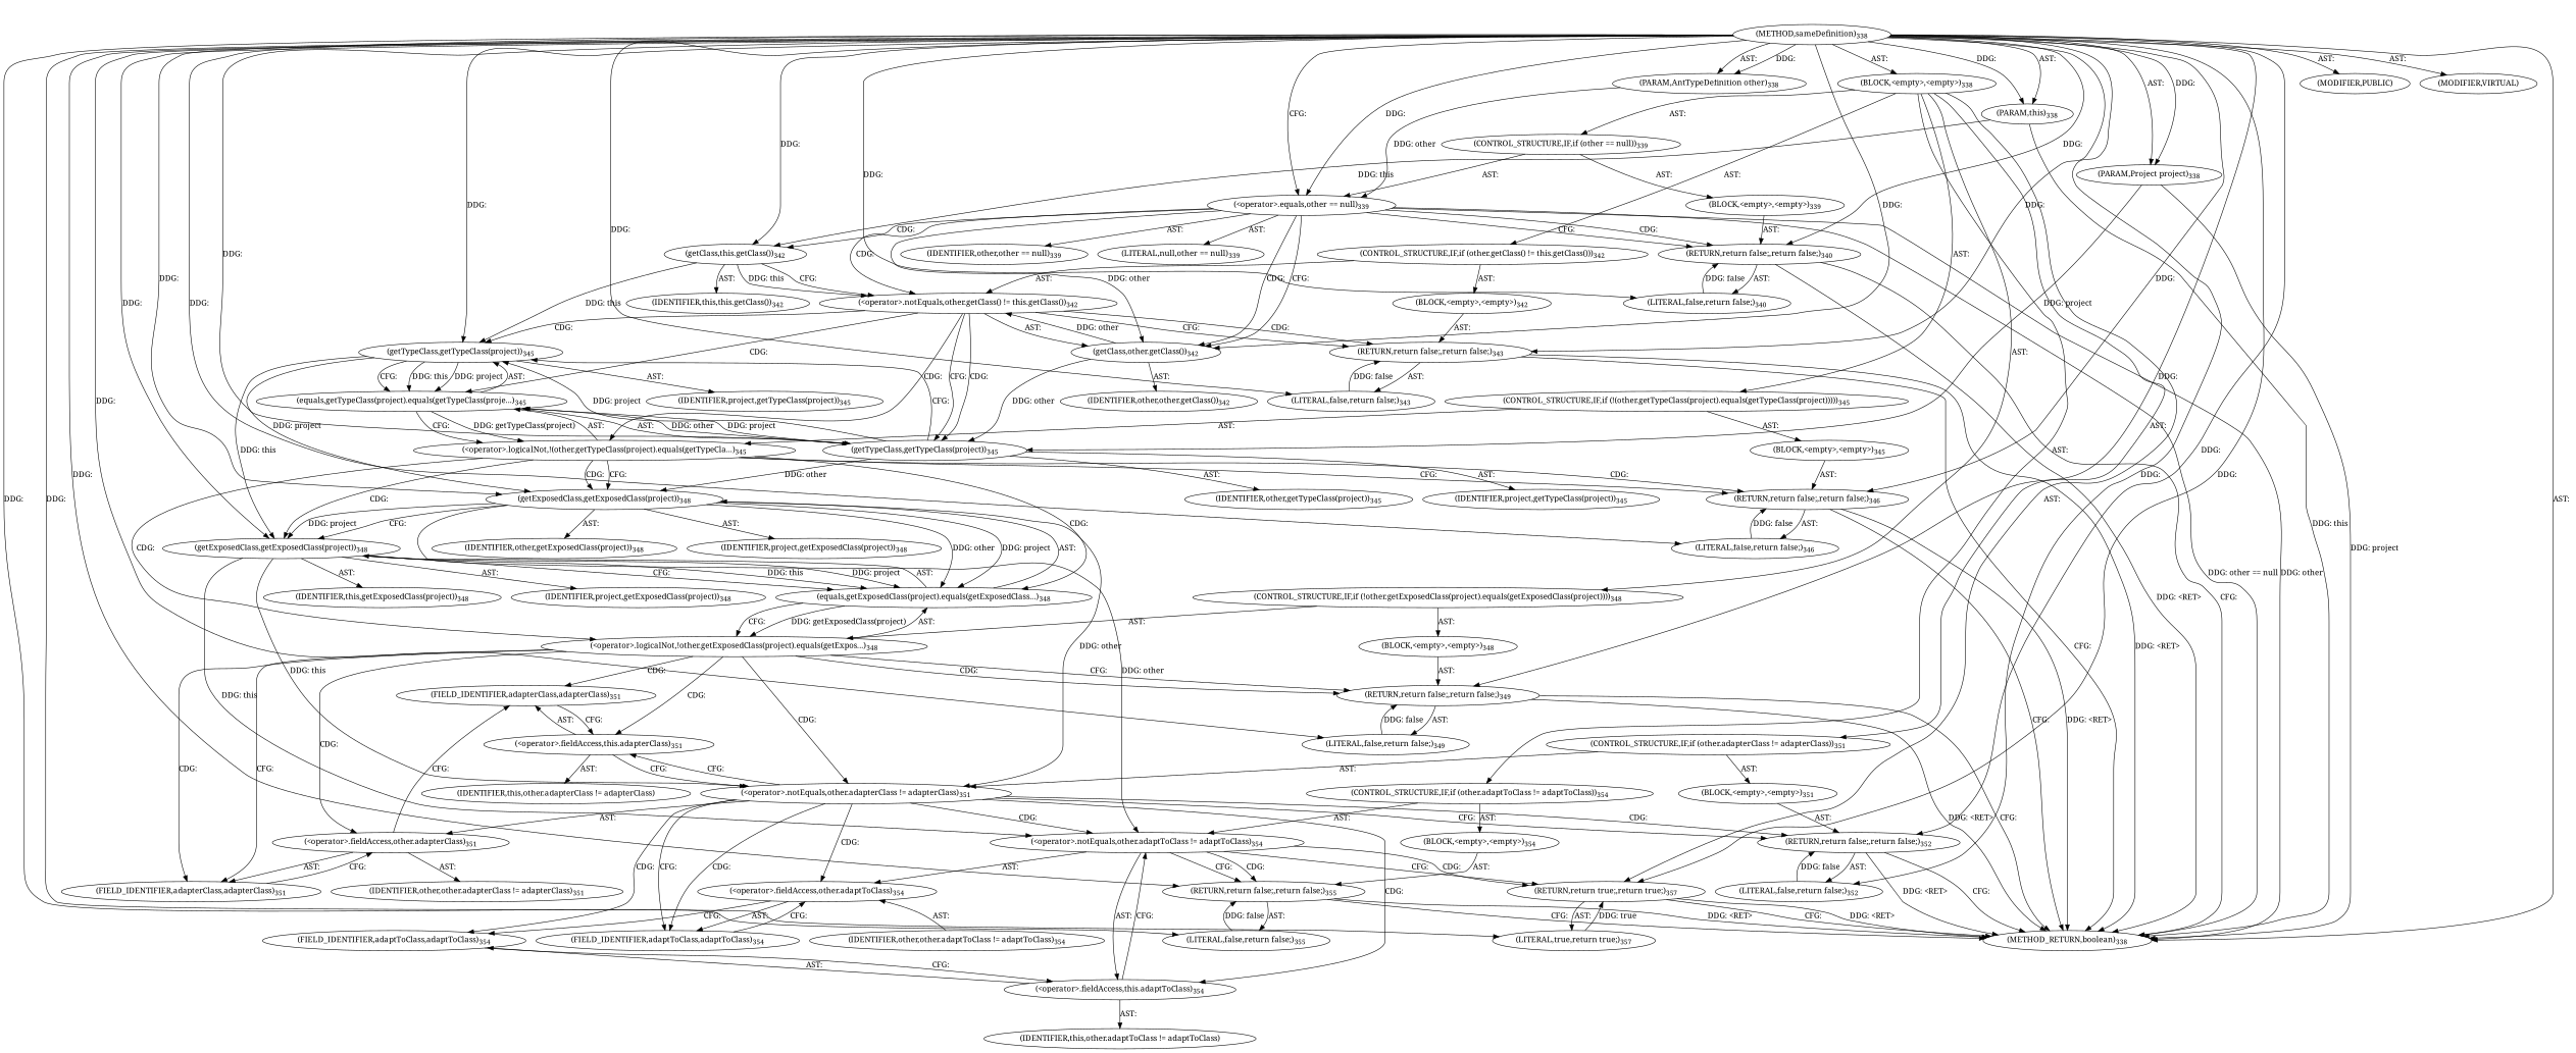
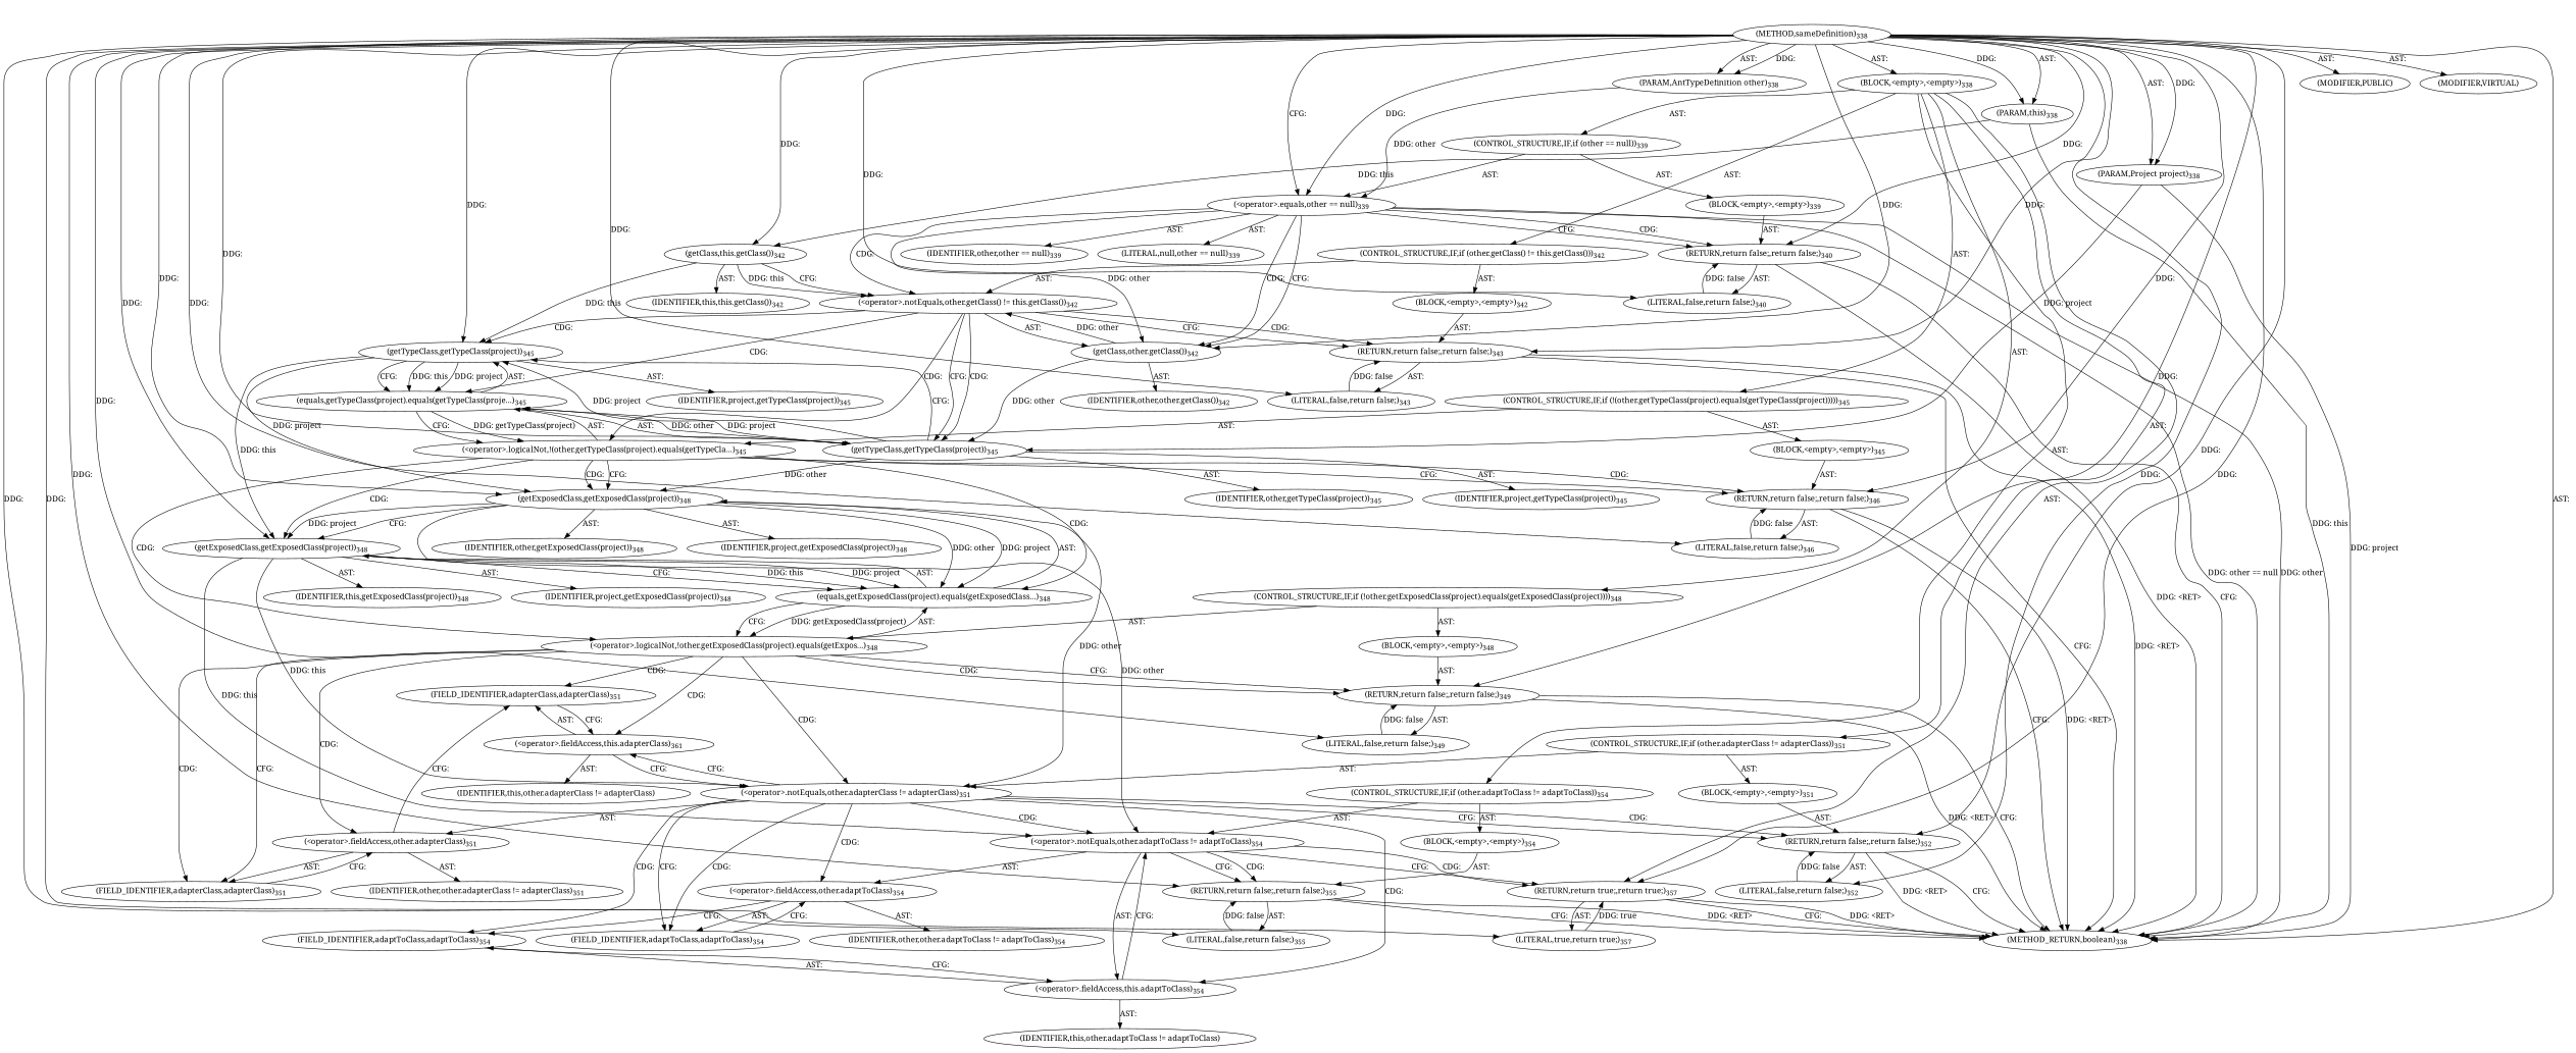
  digraph {
    fontname="Noto Serif"
    node [fontname="Noto Serif"]
    edge [fontname="Noto Serif"]
    n1 [label=<(METHOD,sameDefinition)<SUB>338</SUB>>]
    n2 [label=<(PARAM,this)<SUB>338</SUB>>]
    n3 [label=<(PARAM,AntTypeDefinition other)<SUB>338</SUB>>]
    n4 [label=<(PARAM,Project project)<SUB>338</SUB>>]
    n5 [label=<(BLOCK,&lt;empty&gt;,&lt;empty&gt;)<SUB>338</SUB>>]
    n6 [label=<(&lt;operator&gt;.equals,other == null)<SUB>339</SUB>>]
    n7 [label=<(RETURN,return false;,return false;)<SUB>340</SUB>>]
    n8 [label=<(LITERAL,false,return false;)<SUB>340</SUB>>]
    n9 [label=<(getClass,other.getClass())<SUB>342</SUB>>]
    n10 [label=<(getClass,this.getClass())<SUB>342</SUB>>]
    n11 [label=<(RETURN,return false;,return false;)<SUB>343</SUB>>]
    n12 [label=<(LITERAL,false,return false;)<SUB>343</SUB>>]
    n13 [label=<(getTypeClass,getTypeClass(project))<SUB>345</SUB>>]
    n14 [label=<(getTypeClass,getTypeClass(project))<SUB>345</SUB>>]
    n15 [label=<(RETURN,return false;,return false;)<SUB>346</SUB>>]
    n16 [label=<(LITERAL,false,return false;)<SUB>346</SUB>>]
    n17 [label=<(getExposedClass,getExposedClass(project))<SUB>348</SUB>>]
    n18 [label=<(getExposedClass,getExposedClass(project))<SUB>348</SUB>>]
    n19 [label=<(RETURN,return false;,return false;)<SUB>349</SUB>>]
    n20 [label=<(LITERAL,false,return false;)<SUB>349</SUB>>]
    n21 [label=<(RETURN,return false;,return false;)<SUB>352</SUB>>]
    n22 [label=<(LITERAL,false,return false;)<SUB>352</SUB>>]
    n23 [label=<(RETURN,return false;,return false;)<SUB>355</SUB>>]
    n24 [label=<(LITERAL,false,return false;)<SUB>355</SUB>>]
    n25 [label=<(RETURN,return true;,return true;)<SUB>357</SUB>>]
    n26 [label=<(LITERAL,true,return true;)<SUB>357</SUB>>]
    n27 [label=<(MODIFIER,PUBLIC)>]
    n28 [label=<(MODIFIER,VIRTUAL)>]
    n29 [label=<(METHOD_RETURN,boolean)<SUB>338</SUB>>]
    n30 [label=<(CONTROL_STRUCTURE,IF,if (other == null))<SUB>339</SUB>>]
    n31 [label=<(CONTROL_STRUCTURE,IF,if (other.getClass() != this.getClass()))<SUB>342</SUB>>]
    n32 [label=<(CONTROL_STRUCTURE,IF,if (!(other.getTypeClass(project).equals(getTypeClass(project)))))<SUB>345</SUB>>]
    n33 [label=<(CONTROL_STRUCTURE,IF,if (!other.getExposedClass(project).equals(getExposedClass(project))))<SUB>348</SUB>>]
    n34 [label=<(CONTROL_STRUCTURE,IF,if (other.adapterClass != adapterClass))<SUB>351</SUB>>]
    n35 [label=<(CONTROL_STRUCTURE,IF,if (other.adaptToClass != adaptToClass))<SUB>354</SUB>>]
    n36 [label=<(IDENTIFIER,other,other == null)<SUB>339</SUB>>]
    n37 [label=<(LITERAL,null,other == null)<SUB>339</SUB>>]
    n38 [label=<(&lt;operator&gt;.notEquals,other.getClass() != this.getClass())<SUB>342</SUB>>]
    n39 [label=<(IDENTIFIER,other,other.getClass())<SUB>342</SUB>>]
    n40 [label=<(IDENTIFIER,this,this.getClass())<SUB>342</SUB>>]
    n41 [label=<(equals,getTypeClass(project).equals(getTypeClass(proje...)<SUB>345</SUB>>]
    n42 [label=<(IDENTIFIER,other,getTypeClass(project))<SUB>345</SUB>>]
    n43 [label=<(IDENTIFIER,project,getTypeClass(project))<SUB>345</SUB>>]
    n44 [label=<(IDENTIFIER,project,getTypeClass(project))<SUB>345</SUB>>]
    n45 [label=<(equals,getExposedClass(project).equals(getExposedClass...)<SUB>348</SUB>>]
    n46 [label=<(&lt;operator&gt;.notEquals,other.adapterClass != adapterClass)<SUB>351</SUB>>]
    n47 [label=<(IDENTIFIER,other,getExposedClass(project))<SUB>348</SUB>>]
    n48 [label=<(IDENTIFIER,project,getExposedClass(project))<SUB>348</SUB>>]
    n49 [label=<(&lt;operator&gt;.notEquals,other.adaptToClass != adaptToClass)<SUB>354</SUB>>]
    n50 [label=<(IDENTIFIER,this,getExposedClass(project))<SUB>348</SUB>>]
    n51 [label=<(IDENTIFIER,project,getExposedClass(project))<SUB>348</SUB>>]
    n52 [label=<(BLOCK,&lt;empty&gt;,&lt;empty&gt;)<SUB>339</SUB>>]
    n53 [label=<(BLOCK,&lt;empty&gt;,&lt;empty&gt;)<SUB>342</SUB>>]
    n54 [label=<(&lt;operator&gt;.logicalNot,!(other.getTypeClass(project).equals(getTypeCla...)<SUB>345</SUB>>]
    n55 [label=<(BLOCK,&lt;empty&gt;,&lt;empty&gt;)<SUB>345</SUB>>]
    n56 [label=<(&lt;operator&gt;.logicalNot,!other.getExposedClass(project).equals(getExpos...)<SUB>348</SUB>>]
    n57 [label=<(BLOCK,&lt;empty&gt;,&lt;empty&gt;)<SUB>348</SUB>>]
    n58 [label=<(BLOCK,&lt;empty&gt;,&lt;empty&gt;)<SUB>351</SUB>>]
    n59 [label=<(BLOCK,&lt;empty&gt;,&lt;empty&gt;)<SUB>354</SUB>>]
    n60 [label=<(&lt;operator&gt;.fieldAccess,other.adapterClass)<SUB>351</SUB>>]
    n61 [label=<(FIELD_IDENTIFIER,adapterClass,adapterClass)<SUB>351</SUB>>]
-   n62 [label=<(&lt;operator&gt;.fieldAccess,this.adapterClass)<SUB>351</SUB>>]
+   n62 [label=<(&lt;operator&gt;.fieldAccess,this.adapterClass)<SUB>361</SUB>>]
    n63 [label=<(FIELD_IDENTIFIER,adapterClass,adapterClass)<SUB>351</SUB>>]
    n64 [label=<(&lt;operator&gt;.fieldAccess,other.adaptToClass)<SUB>354</SUB>>]
    n65 [label=<(FIELD_IDENTIFIER,adaptToClass,adaptToClass)<SUB>354</SUB>>]
    n66 [label=<(&lt;operator&gt;.fieldAccess,this.adaptToClass)<SUB>354</SUB>>]
    n67 [label=<(FIELD_IDENTIFIER,adaptToClass,adaptToClass)<SUB>354</SUB>>]
    n68 [label=<(IDENTIFIER,other,other.adapterClass != adapterClass)<SUB>351</SUB>>]
    n69 [label=<(IDENTIFIER,this,other.adapterClass != adapterClass)>]
    n70 [label=<(IDENTIFIER,other,other.adaptToClass != adaptToClass)<SUB>354</SUB>>]
    n71 [label=<(IDENTIFIER,this,other.adaptToClass != adaptToClass)>]
    n1 -> n2 [label="AST: "]
    n1 -> n2 [label="DDG: "]
    n1 -> n3 [label="AST: "]
    n1 -> n3 [label="DDG: "]
    n1 -> n4 [label="AST: "]
    n1 -> n4 [label="DDG: "]
    n1 -> n5 [label="AST: "]
    n1 -> n6 [label="CFG: "]
    n1 -> n6 [label="DDG: "]
    n1 -> n7 [label="DDG: "]
    n1 -> n8 [label="DDG: "]
    n1 -> n9 [label="DDG: "]
    n1 -> n10 [label="DDG: "]
    n1 -> n11 [label="DDG: "]
    n1 -> n12 [label="DDG: "]
    n1 -> n13 [label="DDG: "]
    n1 -> n14 [label="DDG: "]
    n1 -> n15 [label="DDG: "]
    n1 -> n16 [label="DDG: "]
    n1 -> n17 [label="DDG: "]
    n1 -> n18 [label="DDG: "]
    n1 -> n19 [label="DDG: "]
    n1 -> n20 [label="DDG: "]
    n1 -> n21 [label="DDG: "]
    n1 -> n22 [label="DDG: "]
    n1 -> n23 [label="DDG: "]
    n1 -> n24 [label="DDG: "]
    n1 -> n25 [label="DDG: "]
    n1 -> n26 [label="DDG: "]
    n1 -> n27 [label="AST: "]
    n1 -> n28 [label="AST: "]
    n1 -> n29 [label="AST: "]
    n2 -> n10 [label="DDG: this"]
    n2 -> n29 [label="DDG: this"]
    n3 -> n6 [label="DDG: other"]
    n4 -> n13 [label="DDG: project"]
    n4 -> n29 [label="DDG: project"]
    n5 -> n25 [label="AST: "]
    n5 -> n30 [label="AST: "]
    n5 -> n31 [label="AST: "]
    n5 -> n32 [label="AST: "]
    n5 -> n33 [label="AST: "]
    n5 -> n34 [label="AST: "]
    n5 -> n35 [label="AST: "]
    n6 -> n7 [label="CFG: "]
    n6 -> n7 [label="CDG: "]
    n6 -> n9 [label="CFG: "]
    n6 -> n9 [label="DDG: other"]
    n6 -> n9 [label="CDG: "]
-   n6 -> n10 [label="CDG: "]
    n6 -> n29 [label="DDG: other"]
    n6 -> n29 [label="DDG: other == null"]
    n6 -> n36 [label="AST: "]
    n6 -> n37 [label="AST: "]
    n6 -> n38 [label="CDG: "]
    n7 -> n8 [label="AST: "]
    n7 -> n29 [label="CFG: "]
    n7 -> n29 [label="DDG: &lt;RET&gt;"]
    n8 -> n7 [label="DDG: false"]
    n9 -> n13 [label="DDG: other"]
    n9 -> n38 [label="DDG: other"]
    n9 -> n39 [label="AST: "]
    n10 -> n14 [label="DDG: this"]
    n10 -> n38 [label="CFG: "]
    n10 -> n38 [label="DDG: this"]
    n10 -> n40 [label="AST: "]
    n11 -> n12 [label="AST: "]
    n11 -> n29 [label="CFG: "]
    n11 -> n29 [label="DDG: &lt;RET&gt;"]
    n12 -> n11 [label="DDG: false"]
    n13 -> n14 [label="CFG: "]
    n13 -> n14 [label="DDG: project"]
    n13 -> n17 [label="DDG: other"]
    n13 -> n41 [label="DDG: other"]
    n13 -> n41 [label="DDG: project"]
    n13 -> n42 [label="AST: "]
    n13 -> n43 [label="AST: "]
    n14 -> n17 [label="DDG: project"]
    n14 -> n18 [label="DDG: this"]
    n14 -> n41 [label="CFG: "]
    n14 -> n41 [label="DDG: this"]
    n14 -> n41 [label="DDG: project"]
    n14 -> n44 [label="AST: "]
    n15 -> n16 [label="AST: "]
    n15 -> n29 [label="CFG: "]
    n15 -> n29 [label="DDG: &lt;RET&gt;"]
    n16 -> n15 [label="DDG: false"]
    n17 -> n18 [label="CFG: "]
    n17 -> n18 [label="DDG: project"]
    n17 -> n45 [label="DDG: other"]
    n17 -> n45 [label="DDG: project"]
    n17 -> n46 [label="DDG: other"]
    n17 -> n47 [label="AST: "]
    n17 -> n48 [label="AST: "]
    n17 -> n49 [label="DDG: other"]
    n18 -> n45 [label="CFG: "]
    n18 -> n45 [label="DDG: this"]
    n18 -> n45 [label="DDG: project"]
    n18 -> n46 [label="DDG: this"]
    n18 -> n49 [label="DDG: this"]
    n18 -> n50 [label="AST: "]
    n18 -> n51 [label="AST: "]
    n19 -> n20 [label="AST: "]
    n19 -> n29 [label="CFG: "]
    n19 -> n29 [label="DDG: &lt;RET&gt;"]
    n20 -> n19 [label="DDG: false"]
    n21 -> n22 [label="AST: "]
    n21 -> n29 [label="CFG: "]
    n21 -> n29 [label="DDG: &lt;RET&gt;"]
    n22 -> n21 [label="DDG: false"]
    n23 -> n24 [label="AST: "]
    n23 -> n29 [label="CFG: "]
    n23 -> n29 [label="DDG: &lt;RET&gt;"]
    n24 -> n23 [label="DDG: false"]
    n25 -> n26 [label="AST: "]
    n25 -> n29 [label="CFG: "]
    n25 -> n29 [label="DDG: &lt;RET&gt;"]
    n26 -> n25 [label="DDG: true"]
    n30 -> n6 [label="AST: "]
    n30 -> n52 [label="AST: "]
    n31 -> n38 [label="AST: "]
    n31 -> n53 [label="AST: "]
    n32 -> n54 [label="AST: "]
    n32 -> n55 [label="AST: "]
    n33 -> n56 [label="AST: "]
    n33 -> n57 [label="AST: "]
    n34 -> n46 [label="AST: "]
    n34 -> n58 [label="AST: "]
    n35 -> n49 [label="AST: "]
    n35 -> n59 [label="AST: "]
    n38 -> n9 [label="AST: "]
    n38 -> n11 [label="CFG: "]
    n38 -> n11 [label="CDG: "]
    n38 -> n13 [label="CFG: "]
    n38 -> n13 [label="CDG: "]
    n38 -> n14 [label="CDG: "]
    n38 -> n41 [label="CDG: "]
    n38 -> n54 [label="CDG: "]
    n41 -> n13 [label="AST: "]
    n41 -> n14 [label="AST: "]
    n41 -> n54 [label="CFG: "]
    n41 -> n54 [label="DDG: getTypeClass(project)"]
    n45 -> n17 [label="AST: "]
    n45 -> n18 [label="AST: "]
    n45 -> n56 [label="CFG: "]
    n45 -> n56 [label="DDG: getExposedClass(project)"]
    n46 -> n21 [label="CFG: "]
    n46 -> n21 [label="CDG: "]
    n46 -> n49 [label="CDG: "]
    n46 -> n60 [label="AST: "]
    n46 -> n62 [label="CFG: "]
    n46 -> n64 [label="CDG: "]
    n46 -> n65 [label="CFG: "]
    n46 -> n65 [label="CDG: "]
    n46 -> n66 [label="CDG: "]
    n46 -> n67 [label="CDG: "]
    n49 -> n23 [label="CFG: "]
    n49 -> n23 [label="CDG: "]
    n49 -> n25 [label="CFG: "]
    n49 -> n25 [label="CDG: "]
    n49 -> n64 [label="AST: "]
    n49 -> n66 [label="AST: "]
    n52 -> n7 [label="AST: "]
    n53 -> n11 [label="AST: "]
    n54 -> n15 [label="CFG: "]
    n54 -> n15 [label="CDG: "]
    n54 -> n17 [label="CFG: "]
    n54 -> n17 [label="CDG: "]
    n54 -> n18 [label="CDG: "]
    n54 -> n41 [label="AST: "]
    n54 -> n45 [label="CDG: "]
    n54 -> n56 [label="CDG: "]
    n55 -> n15 [label="AST: "]
    n56 -> n19 [label="CFG: "]
    n56 -> n19 [label="CDG: "]
    n56 -> n45 [label="AST: "]
    n56 -> n46 [label="CDG: "]
    n56 -> n60 [label="CDG: "]
    n56 -> n61 [label="CFG: "]
    n56 -> n61 [label="CDG: "]
    n56 -> n62 [label="CDG: "]
    n56 -> n63 [label="CDG: "]
    n57 -> n19 [label="AST: "]
    n58 -> n21 [label="AST: "]
    n59 -> n23 [label="AST: "]
    n60 -> n61 [label="AST: "]
    n60 -> n63 [label="CFG: "]
    n60 -> n68 [label="AST: "]
    n61 -> n60 [label="CFG: "]
    n62 -> n46 [label="CFG: "]
    n62 -> n63 [label="AST: "]
    n62 -> n69 [label="AST: "]
    n63 -> n62 [label="CFG: "]
    n64 -> n65 [label="AST: "]
    n64 -> n67 [label="CFG: "]
-   n70 -> n64 [label="AST: "]
+   n64 -> n70 [label="AST: "]
    n65 -> n64 [label="CFG: "]
    n66 -> n49 [label="CFG: "]
    n66 -> n67 [label="AST: "]
    n66 -> n71 [label="AST: "]
    n67 -> n66 [label="CFG: "]
  }
